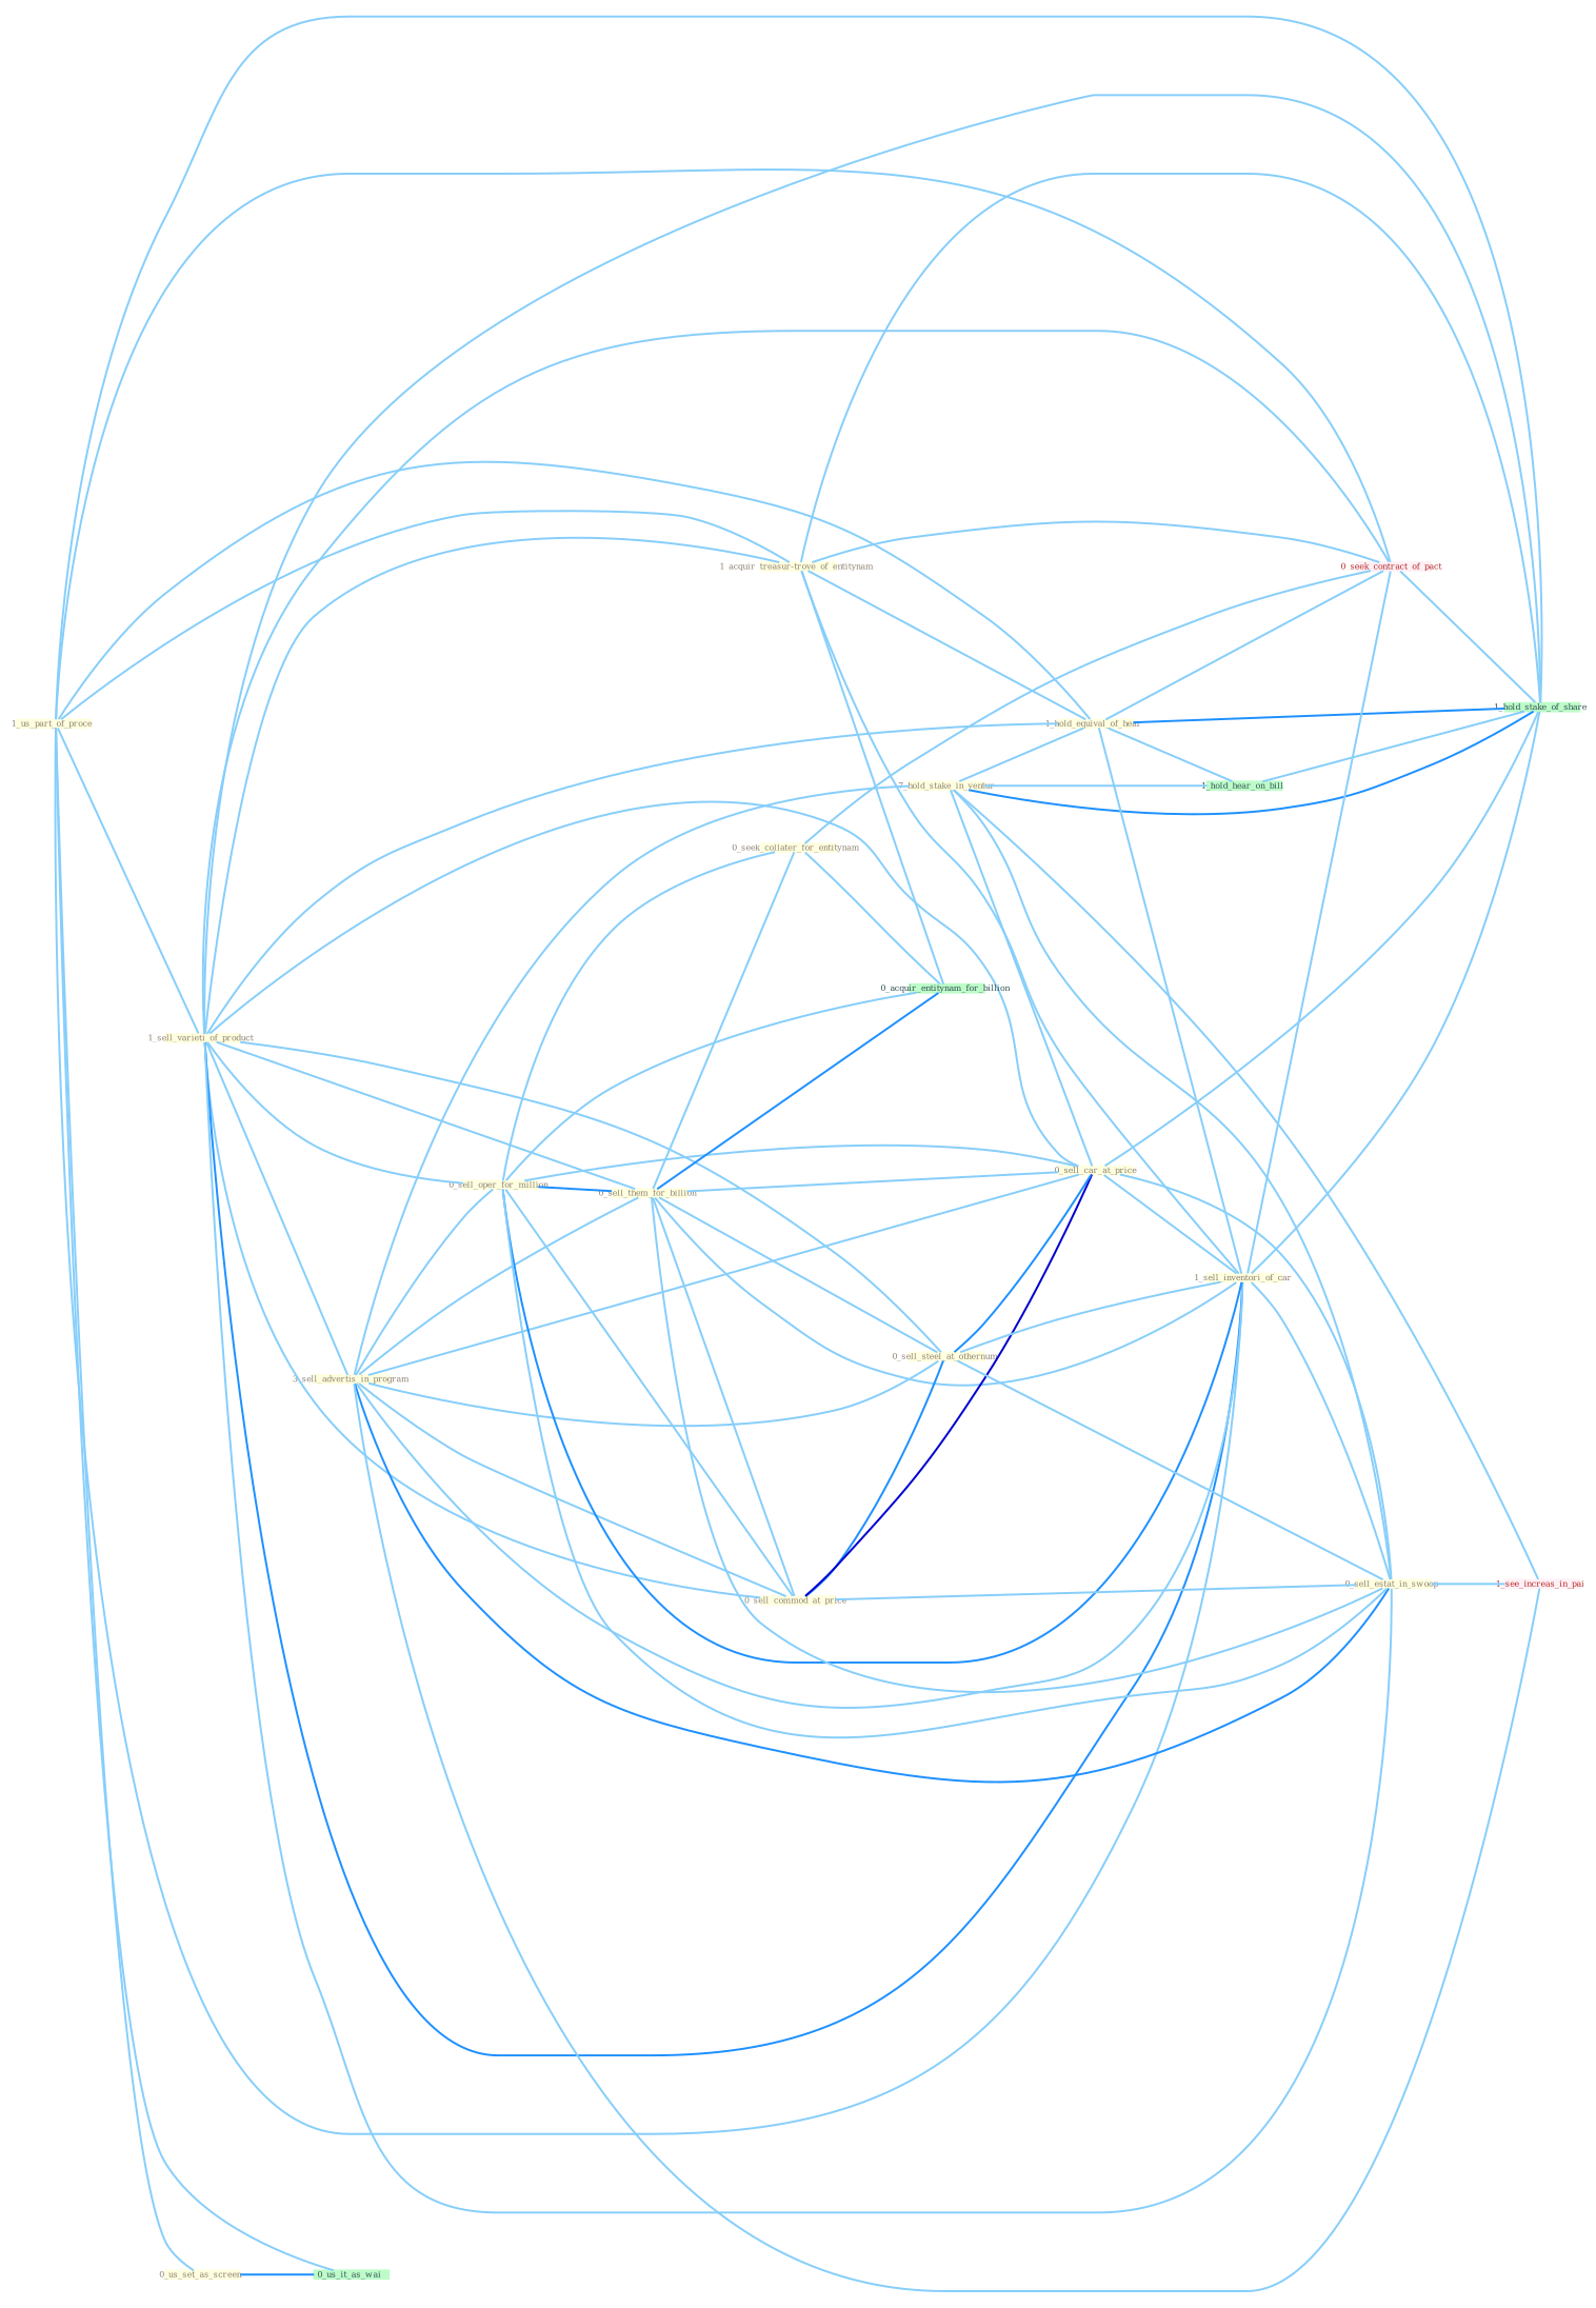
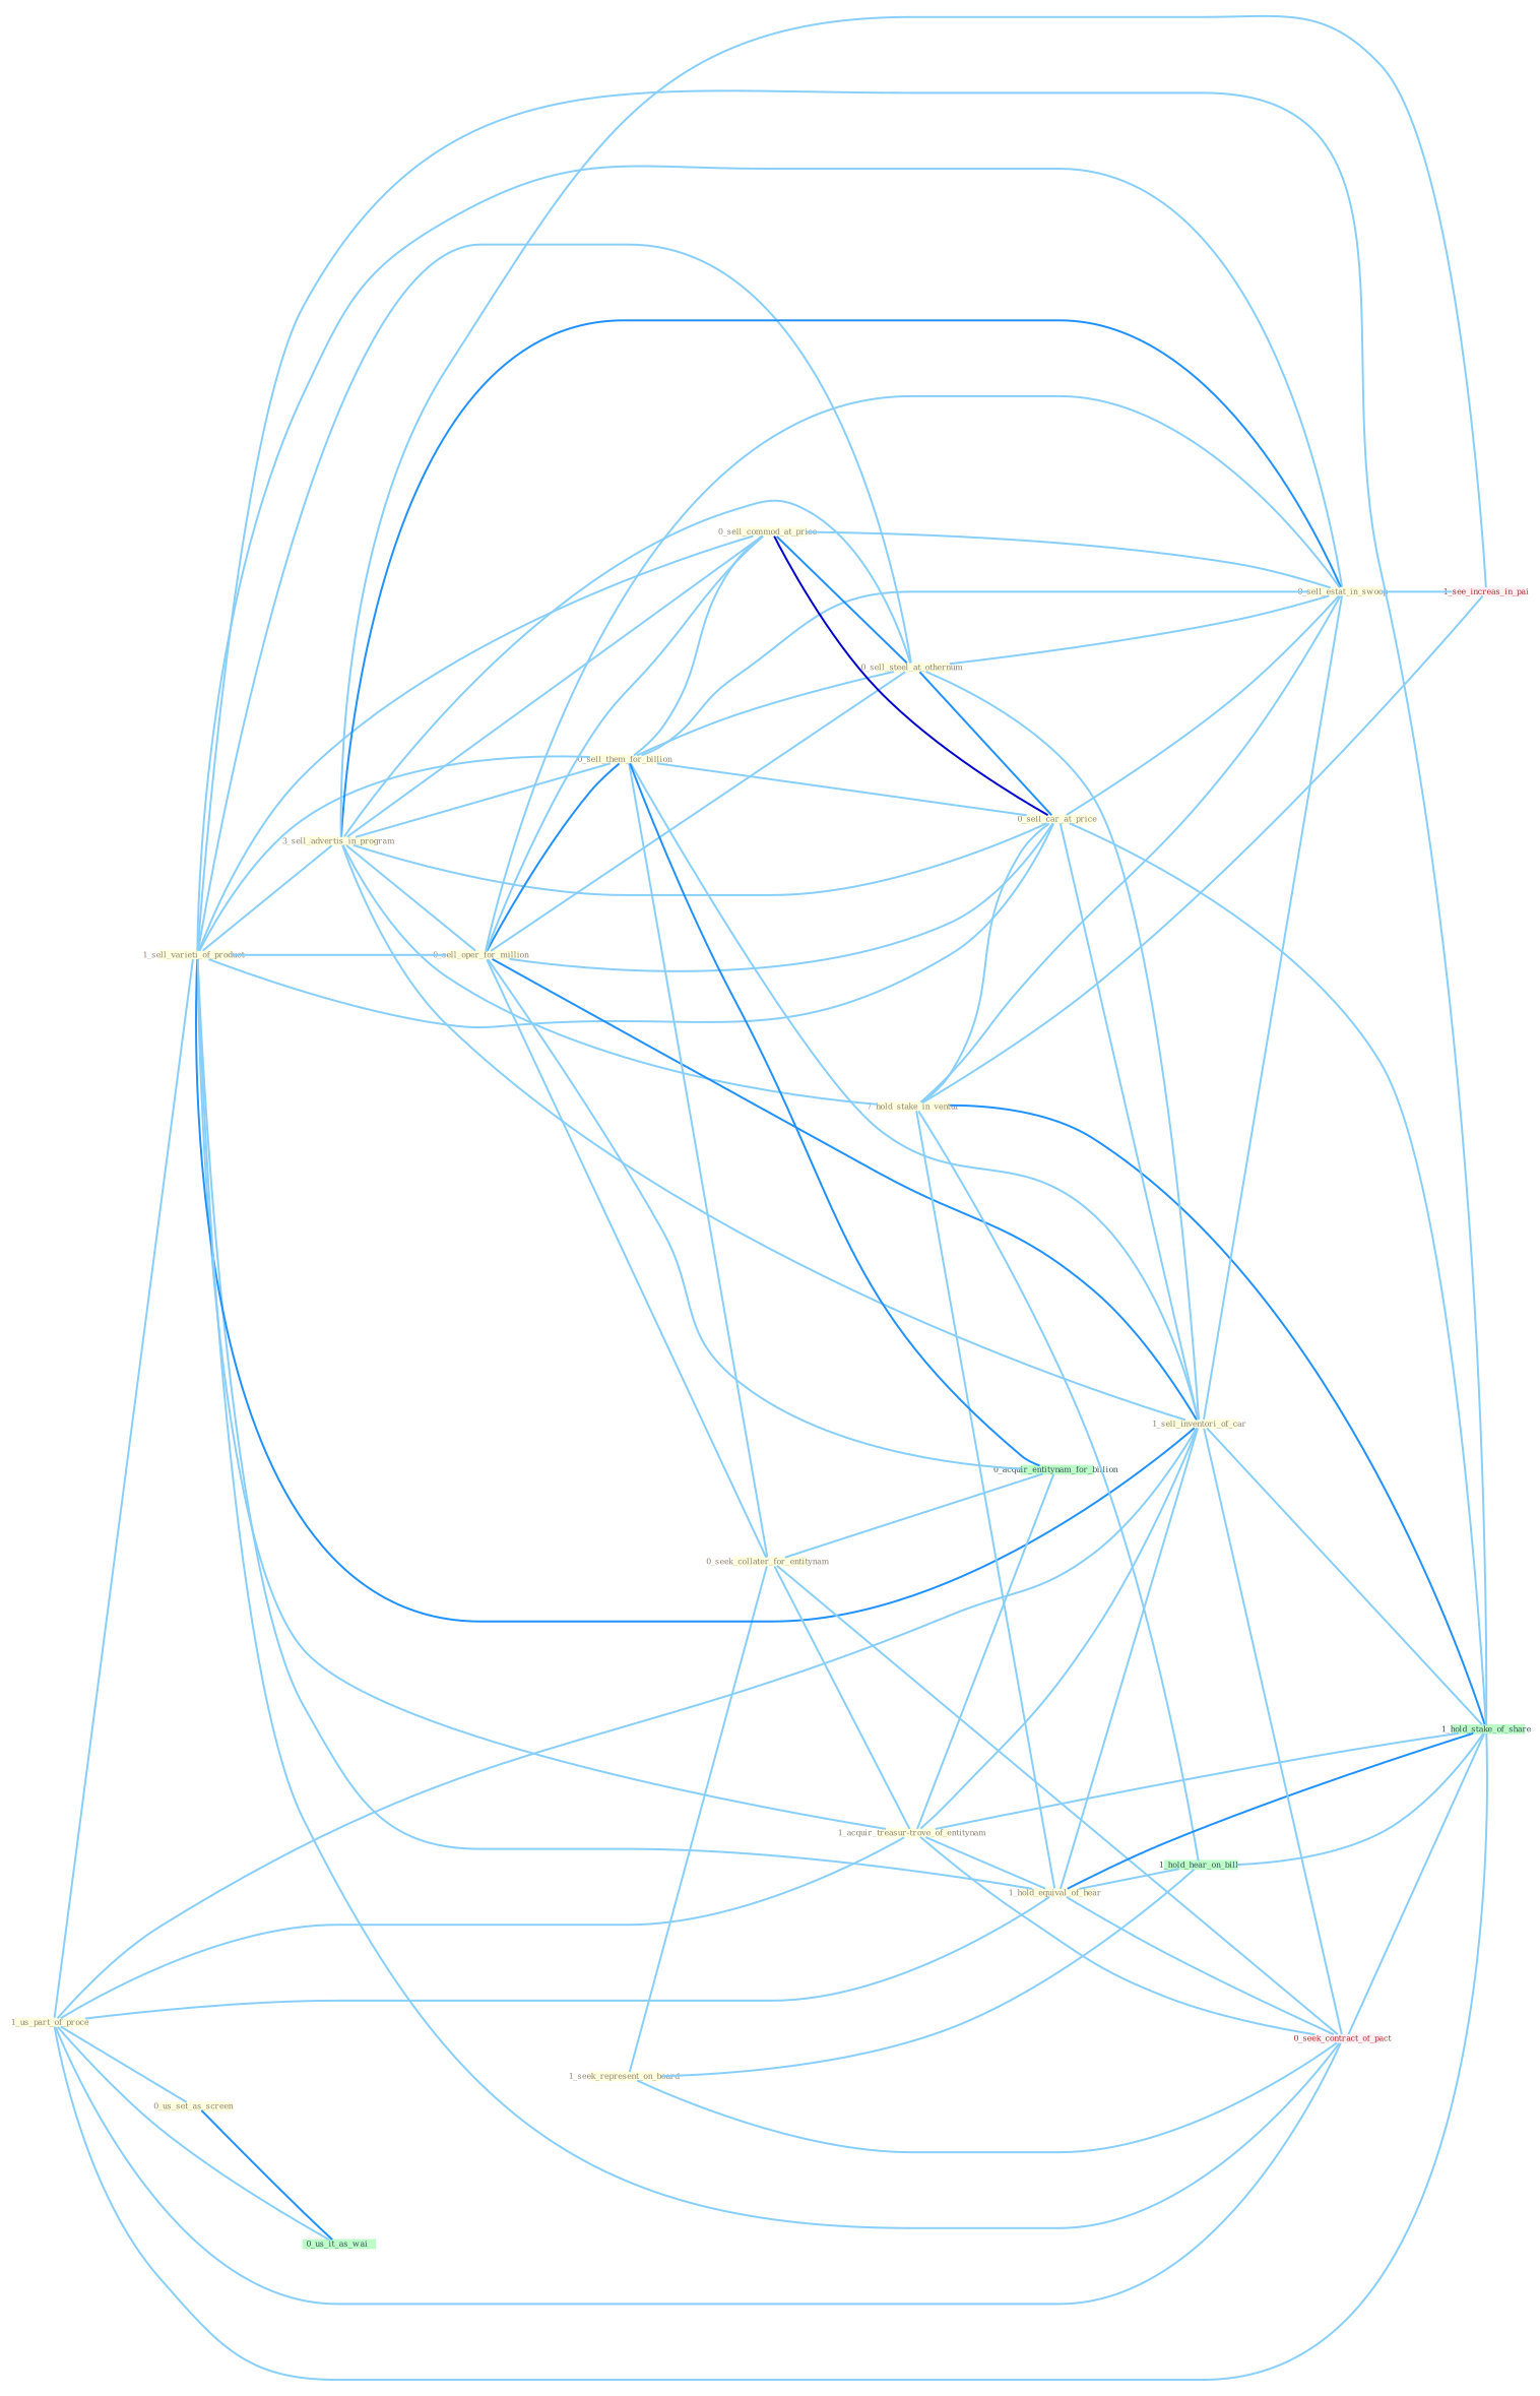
  graph {
    rankdir=LR
    node [color="#ffffe0" fixedsize=true fontcolor="#8b7d6b" fontsize=4 shape=polygon style=filled]
    edge [color="#87cefa" w=1]
+   "1_seek_represent_on_board " [height=.06 width=.5]
    "1_us_part_of_proce " [height=.06 width=.5]
    "1_sell_varieti_of_product " [height=.06 width=.5]
    n4 [height=.06 label="3_sell_advertis_in_program" width=.5]
    "0_sell_oper_for_million " [height=.06 width=.5]
    n6 [height=.06 label="7_hold_stake_in_ventur" width=.5]
    "0_sell_them_for_billion " [height=.06 width=.5]
    "0_seek_collater_for_entitynam " [height=.06 width=.5]
    "0_us_set_as_screen " [height=.06 width=.5]
    "0_sell_commod_at_price " [height=.06 width=.5]
    "0_sell_steel_at_othernum " [height=.06 width=.5]
    "1_acquir_treasur-trove_of_entitynam " [height=.06 width=.5]
    n13 [height=.06 label="0_sell_car_at_price" width=.5]
    "1_hold_equival_of_hear " [height=.06 width=.5]
    "1_sell_inventori_of_car " [height=.06 width=.5]
    "0_sell_estat_in_swoop " [height=.06 width=.5]
    "0_seek_contract_of_pact " [color="#fff0f5" fontcolor="#b22222" height=.06 width=.5]
    "1_see_increas_in_pai " [color="#fff0f5" fontcolor="#b22222" height=.06 width=.5]
    "1_hold_hear_on_bill " [color="#BDFCC9" fontcolor="#2f4f4f" height=.06 width=.5]
    "0_us_it_as_wai " [color="#BDFCC9" fontcolor="#2f4f4f" height=.06 width=.5]
    "1_hold_stake_of_share " [color="#BDFCC9" fontcolor="#2f4f4f" height=.06 width=.5]
    "0_acquir_entitynam_for_billion " [color="#BDFCC9" fontcolor="#2f4f4f" height=.06 width=.5]
    subgraph sub_1 {
+     "1_seek_represent_on_board "
      "1_us_part_of_proce "
      "1_sell_varieti_of_product "
      n4
      "0_sell_oper_for_million "
      n6
      "0_sell_them_for_billion "
      "0_seek_collater_for_entitynam "
      "0_us_set_as_screen "
      "0_sell_commod_at_price "
      "0_sell_steel_at_othernum "
      "1_acquir_treasur-trove_of_entitynam "
      n13
      "1_hold_equival_of_hear "
      "1_sell_inventori_of_car "
      "0_sell_estat_in_swoop "
    }
    subgraph sub_2 {
      "0_seek_contract_of_pact "
      "1_see_increas_in_pai "
    }
+   "1_seek_represent_on_board " -- "0_seek_collater_for_entitynam "
+   "1_seek_represent_on_board " -- "0_seek_contract_of_pact "
+   "1_seek_represent_on_board " -- "1_hold_hear_on_bill "
    "1_us_part_of_proce " -- "1_sell_varieti_of_product "
    "1_us_part_of_proce " -- "0_us_set_as_screen "
    "1_us_part_of_proce " -- "1_acquir_treasur-trove_of_entitynam "
    "1_us_part_of_proce " -- "1_hold_equival_of_hear "
    "1_us_part_of_proce " -- "1_sell_inventori_of_car "
    "1_us_part_of_proce " -- "0_seek_contract_of_pact "
    "1_us_part_of_proce " -- "0_us_it_as_wai "
    "1_us_part_of_proce " -- "1_hold_stake_of_share "
    "1_sell_varieti_of_product " -- n4
    "1_sell_varieti_of_product " -- "0_sell_oper_for_million "
    "1_sell_varieti_of_product " -- "0_sell_them_for_billion "
    "1_sell_varieti_of_product " -- "0_sell_commod_at_price "
    "1_sell_varieti_of_product " -- "0_sell_steel_at_othernum "
    "1_sell_varieti_of_product " -- "1_acquir_treasur-trove_of_entitynam "
    "1_sell_varieti_of_product " -- n13
    "1_sell_varieti_of_product " -- "1_hold_equival_of_hear "
    "1_sell_varieti_of_product " -- "1_sell_inventori_of_car " [color="#1e90ff" w=2]
    "1_sell_varieti_of_product " -- "0_sell_estat_in_swoop "
    "1_sell_varieti_of_product " -- "0_seek_contract_of_pact "
    "1_sell_varieti_of_product " -- "1_hold_stake_of_share "
    n4 -- "0_sell_oper_for_million "
    n4 -- n6
    n4 -- "0_sell_them_for_billion "
    n4 -- "0_sell_commod_at_price "
    n4 -- "0_sell_steel_at_othernum "
    n4 -- n13
    n4 -- "1_sell_inventori_of_car "
    n4 -- "0_sell_estat_in_swoop " [color="#1e90ff" w=2]
    n4 -- "1_see_increas_in_pai "
    "0_sell_oper_for_million " -- "0_sell_them_for_billion " [color="#1e90ff" w=2]
    "0_sell_oper_for_million " -- "0_seek_collater_for_entitynam "
    "0_sell_oper_for_million " -- "0_sell_commod_at_price "
+   "0_sell_oper_for_million " -- "0_sell_steel_at_othernum "
    "0_sell_oper_for_million " -- n13
    "0_sell_oper_for_million " -- "1_sell_inventori_of_car " [color="#1e90ff"]
    "0_sell_oper_for_million " -- "0_sell_estat_in_swoop "
    "0_sell_oper_for_million " -- "0_acquir_entitynam_for_billion "
    n6 -- n13
    n6 -- "1_hold_equival_of_hear "
    n6 -- "0_sell_estat_in_swoop "
    n6 -- "1_see_increas_in_pai "
    n6 -- "1_hold_hear_on_bill "
    n6 -- "1_hold_stake_of_share " [color="#1e90ff" w=2]
    "0_sell_them_for_billion " -- "0_seek_collater_for_entitynam "
    "0_sell_them_for_billion " -- "0_sell_commod_at_price "
    "0_sell_them_for_billion " -- "0_sell_steel_at_othernum "
    "0_sell_them_for_billion " -- n13
    "0_sell_them_for_billion " -- "1_sell_inventori_of_car "
    "0_sell_them_for_billion " -- "0_sell_estat_in_swoop "
    "0_sell_them_for_billion " -- "0_acquir_entitynam_for_billion " [color="#1e90ff" w=2]
+   "0_seek_collater_for_entitynam " -- "1_acquir_treasur-trove_of_entitynam "
    "0_seek_collater_for_entitynam " -- "0_seek_contract_of_pact "
    "0_seek_collater_for_entitynam " -- "0_acquir_entitynam_for_billion "
    "0_us_set_as_screen " -- "0_us_it_as_wai " [color="#1e90ff" w=2]
    "0_sell_commod_at_price " -- "0_sell_steel_at_othernum " [color="#1e90ff" w=2]
    "0_sell_commod_at_price " -- n13 [color="#0000cd" w=3]
    "0_sell_commod_at_price " -- "0_sell_estat_in_swoop "
    "0_sell_steel_at_othernum " -- n13 [color="#1e90ff" w=2]
    "0_sell_steel_at_othernum " -- "1_sell_inventori_of_car "
    "0_sell_steel_at_othernum " -- "0_sell_estat_in_swoop "
    "1_acquir_treasur-trove_of_entitynam " -- "1_hold_equival_of_hear "
    "1_acquir_treasur-trove_of_entitynam " -- "1_sell_inventori_of_car "
    "1_acquir_treasur-trove_of_entitynam " -- "0_seek_contract_of_pact "
    "1_acquir_treasur-trove_of_entitynam " -- "1_hold_stake_of_share "
    "1_acquir_treasur-trove_of_entitynam " -- "0_acquir_entitynam_for_billion "
    n13 -- "1_sell_inventori_of_car "
    n13 -- "0_sell_estat_in_swoop "
    n13 -- "1_hold_stake_of_share "
    "1_hold_equival_of_hear " -- "1_sell_inventori_of_car "
    "1_hold_equival_of_hear " -- "0_seek_contract_of_pact "
    "1_hold_equival_of_hear " -- "1_hold_hear_on_bill "
    "1_hold_equival_of_hear " -- "1_hold_stake_of_share " [color="#1e90ff" w=2]
    "1_sell_inventori_of_car " -- "0_sell_estat_in_swoop "
    "1_sell_inventori_of_car " -- "0_seek_contract_of_pact "
    "1_sell_inventori_of_car " -- "1_hold_stake_of_share "
    "0_sell_estat_in_swoop " -- "1_see_increas_in_pai "
    "0_seek_contract_of_pact " -- "1_hold_stake_of_share "
    "1_hold_hear_on_bill " -- "1_hold_stake_of_share "
  }
